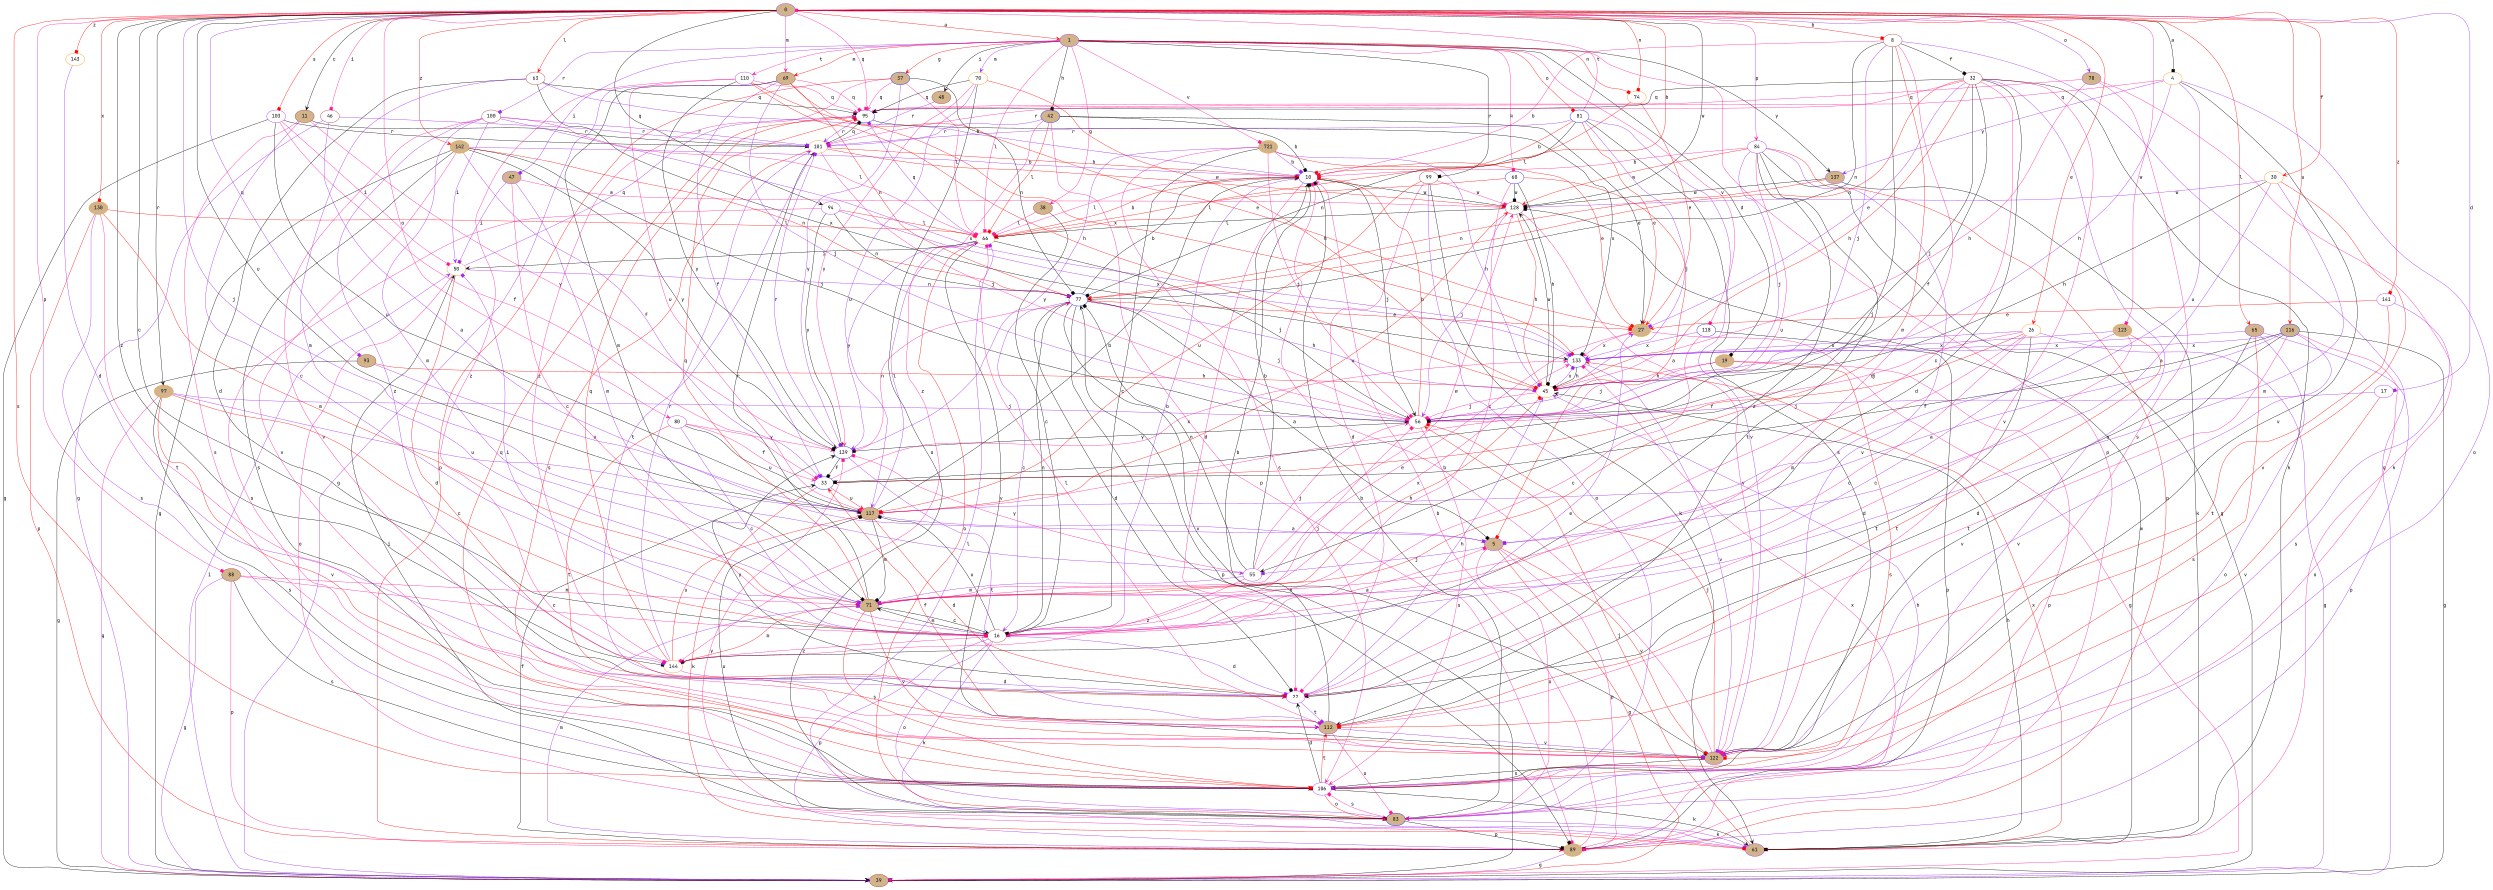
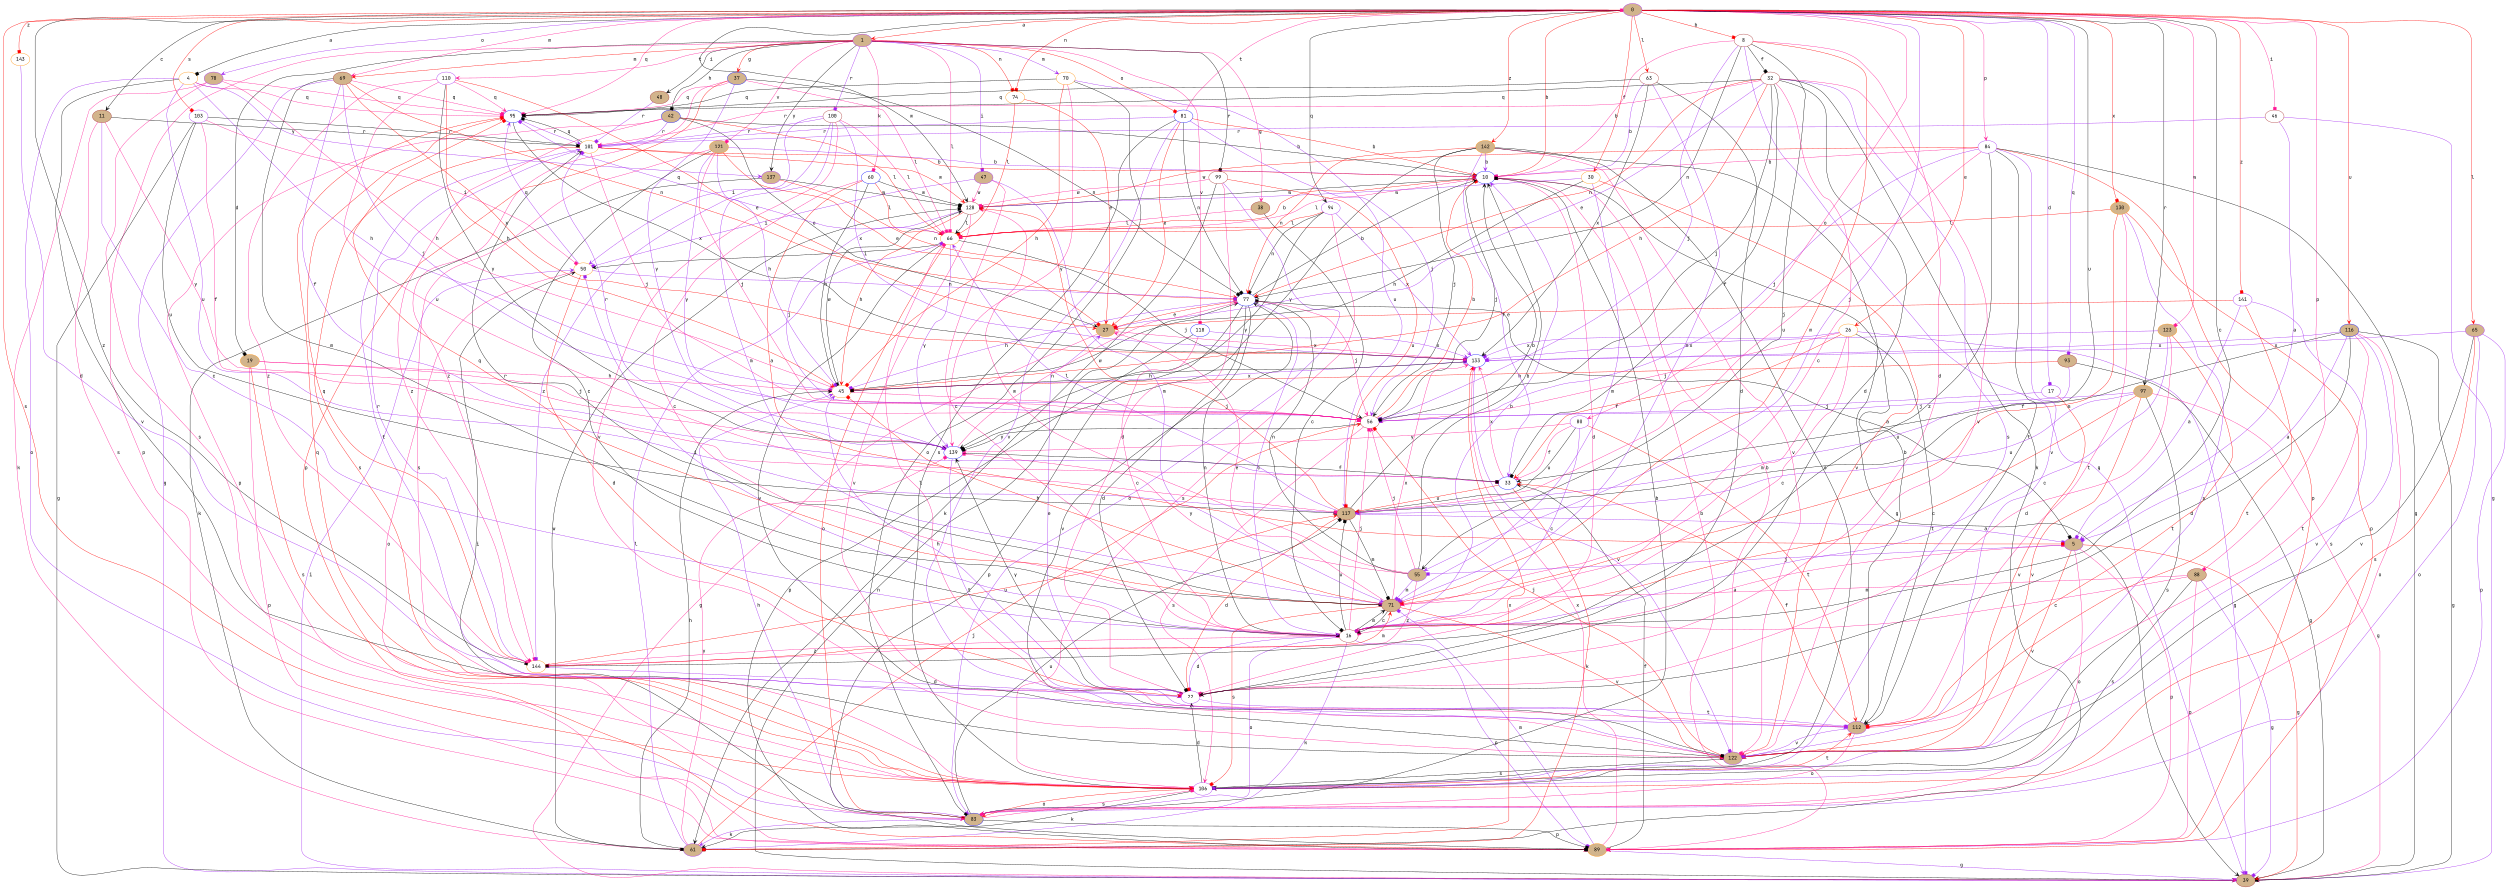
  strict digraph {
    fontname="JetBrains Mono"
    node [color=purple fillcolor=white fontname="JetBrains Mono" style=filled]
    edge [arrowhead=box color=purple fontname="JetBrains Mono"]
    0 [fillcolor=tan]
    1 [fillcolor=tan]
    4 [color=darkorange]
    8 [color=brown]
    10 [color=blue]
    11 [color=brown fillcolor=tan]
    16 [color=brown]
    17
    26 [color=darkorange]
    30 [color=darkorange]
    46 [color=brown]
-   55
+   55 [fillcolor=tan]
    63 [color=brown]
    65 [fillcolor=tan]
    69 [color=brown fillcolor=tan]
    74 [color=darkorange]
    78 [fillcolor=tan]
    80
    84
    88 [color=brown fillcolor=tan]
    93 [color=brown fillcolor=tan]
    94
    95 [color=blue]
    97 [color=darkorange fillcolor=tan]
    103
    106
    116 [color=blue fillcolor=tan]
    117 [color=brown fillcolor=tan]
    123 [color=darkorange fillcolor=tan]
    128 [color=brown]
    130 [color=darkorange fillcolor=tan]
    141
    142 [color=darkorange fillcolor=tan]
    143 [color=darkorange]
    144 [color=darkorange]
    19 [color=darkorange fillcolor=tan]
    37 [color=blue fillcolor=tan]
    38 [color=brown fillcolor=tan]
    42 [color=blue fillcolor=tan]
    47 [fillcolor=tan]
    48 [color=brown fillcolor=tan]
    60 [color=blue]
    66 [color=darkorange]
    70 [color=darkorange]
    81 [color=blue]
    89 [color=darkorange fillcolor=tan]
    99 [color=brown]
    100 [color=brown]
    110
    118 [color=blue]
-   121 [color=darkorange fillcolor=tan label=721]
+   121 [color=darkorange fillcolor=tan]
    137 [fillcolor=tan]
    45 [color=darkorange]
    83 [color=blue fillcolor=tan]
    122 [fillcolor=tan]
    39 [color=brown fillcolor=tan]
    22
    32 [color=brown]
    56 [color=brown]
    71 [color=brown fillcolor=tan]
    77 [color=blue]
    101 [color=darkorange]
    139 [color=blue]
    5 [fillcolor=tan]
    50 [color=darkorange]
    61 [fillcolor=tan]
    112 [fillcolor=tan]
    33 [color=blue]
    133 [color=blue]
    27 [color=darkorange fillcolor=tan]
    0 -> 1 [arrowhead=vee color=red label=a]
    0 -> 4 [color=black label=a]
    0 -> 8 [color=red label=b]
    0 -> 10 [color=red label=b]
    0 -> 11 [arrowhead=vee color=black label=c]
    0 -> 16 [arrowhead=vee color=black label=c]
    0 -> 17 [label=d]
    0 -> 26 [arrowhead=vee color=red label=e]
    0 -> 30 [arrowhead=vee color=red label=f]
    0 -> 46 [color=deeppink label=i]
    0 -> 55 [arrowhead=vee label=j]
    0 -> 63 [arrowhead=vee color=red label=l]
    0 -> 65 [arrowhead=vee color=red label=l]
    0 -> 69 [arrowhead=vee color=deeppink label=m]
    0 -> 74 [color=red label=n]
    0 -> 78 [arrowhead=vee label=o]
    0 -> 80 [arrowhead=vee color=deeppink label=o]
    0 -> 84 [arrowhead=vee color=deeppink label=p]
    0 -> 88 [color=deeppink label=p]
    0 -> 93 [label=q]
    0 -> 94 [arrowhead=vee color=black label=q]
    0 -> 95 [color=deeppink label=q]
    0 -> 97 [arrowhead=vee color=black label=r]
    0 -> 103 [color=red label=s]
    0 -> 106 [arrowhead=vee color=red label=s]
    0 -> 116 [arrowhead=vee color=red label=u]
    0 -> 117 [arrowhead=vee color=black label=u]
    0 -> 123 [color=deeppink label=w]
    0 -> 128 [arrowhead=vee color=black label=w]
    0 -> 130 [color=red label=x]
    0 -> 141 [color=red label=z]
    0 -> 142 [arrowhead=vee color=red label=z]
    0 -> 143 [color=red label=z]
    0 -> 144 [color=black label=z]
    1 -> 69 [arrowhead=vee color=red label=m]
    1 -> 74 [color=red label=n]
    1 -> 19 [color=black label=d]
    1 -> 37 [arrowhead=vee color=red label=g]
    1 -> 38 [arrowhead=vee color=deeppink label=g]
    1 -> 42 [color=black label=h]
    1 -> 47 [label=i]
    1 -> 48 [arrowhead=vee color=black label=i]
    1 -> 60 [color=deeppink label=k]
    1 -> 66 [color=deeppink label=l]
    1 -> 70 [arrowhead=vee label=m]
    1 -> 81 [color=red label=o]
    1 -> 89 [color=deeppink label=p]
    1 -> 99 [color=black label=r]
    1 -> 100 [label=r]
    1 -> 110 [arrowhead=vee color=deeppink label=t]
    1 -> 118 [color=deeppink label=v]
    1 -> 121 [color=deeppink label=v]
    1 -> 137 [arrowhead=vee color=black label=y]
    4 -> 95 [color=deeppink label=q]
    4 -> 117 [label=u]
    4 -> 137 [arrowhead=vee label=y]
    4 -> 45 [label=h]
    4 -> 83 [arrowhead=vee label=o]
    4 -> 122 [color=black label=v]
    8 -> 10 [color=deeppink label=b]
    8 -> 55 [arrowhead=vee color=black label=j]
    8 -> 39 [arrowhead=vee label=g]
    8 -> 22 [color=deeppink label=d]
    8 -> 32 [color=black label=f]
    8 -> 56 [label=j]
    8 -> 71 [color=red label=m]
    8 -> 77 [arrowhead=vee color=black label=n]
    10 -> 128 [color=black label=w]
    10 -> 66 [color=deeppink label=l]
    10 -> 22 [color=deeppink label=d]
    10 -> 56 [arrowhead=vee color=black label=j]
    11 -> 16 [label=c]
    11 -> 106 [color=deeppink label=s]
    11 -> 101 [color=black label=r]
    11 -> 139 [color=deeppink label=y]
    16 -> 10 [arrowhead=vee label=b]
    16 -> 117 [color=black label=u]
    16 -> 144 [arrowhead=vee color=deeppink label=z]
    16 -> 89 [label=p]
    16 -> 83 [arrowhead=vee label=o]
    16 -> 22 [label=d]
    16 -> 56 [color=deeppink label=j]
    16 -> 71 [arrowhead=vee color=black label=m]
    16 -> 77 [arrowhead=vee color=black label=n]
    16 -> 5 [color=deeppink label=a]
    16 -> 50 [label=i]
    16 -> 61 [label=k]
    17 -> 122 [color=red label=v]
    17 -> 56 [label=j]
    26 -> 16 [arrowhead=vee color=deeppink label=c]
    26 -> 39 [label=g]
    26 -> 56 [arrowhead=vee color=deeppink label=j]
    26 -> 71 [arrowhead=vee color=deeppink label=m]
    26 -> 112 [arrowhead=vee color=black label=t]
    26 -> 33 [arrowhead=vee color=red label=f]
    26 -> 133 [label=x]
    30 -> 128 [arrowhead=vee label=w]
    30 -> 45 [color=black label=h]
    30 -> 122 [arrowhead=vee color=red label=v]
    30 -> 71 [label=m]
-   30 -> 5 [label=a]
+   141 -> 5 [label=a]
    46 -> 39 [arrowhead=vee label=g]
    46 -> 101 [label=r]
    46 -> 5 [arrowhead=vee label=a]
    55 -> 10 [arrowhead=vee color=black label=b]
    55 -> 128 [arrowhead=vee color=deeppink label=w]
    55 -> 144 [arrowhead=vee color=deeppink label=z]
    55 -> 56 [arrowhead=vee color=deeppink label=j]
    55 -> 71 [label=m]
    55 -> 77 [color=black label=n]
    55 -> 139 [color=deeppink label=y]
    63 -> 10 [label=b]
    63 -> 95 [color=black label=q]
    63 -> 22 [arrowhead=vee color=black label=d]
    63 -> 71 [arrowhead=vee label=m]
    63 -> 133 [arrowhead=vee color=black label=x]
    65 -> 106 [arrowhead=vee color=red label=s]
    65 -> 89 [arrowhead=vee label=p]
    65 -> 83 [arrowhead=vee label=o]
    65 -> 122 [arrowhead=vee color=black label=v]
    65 -> 133 [arrowhead=vee label=x]
    69 -> 95 [color=deeppink label=q]
    69 -> 39 [arrowhead=vee label=g]
    69 -> 56 [arrowhead=vee label=j]
    69 -> 71 [color=black label=m]
    69 -> 77 [color=red label=n]
    69 -> 33 [label=f]
    69 -> 133 [color=red label=x]
    74 -> 66 [color=red label=l]
    74 -> 27 [arrowhead=vee color=red label=e]
    78 -> 95 [arrowhead=vee color=deeppink label=q]
    78 -> 106 [arrowhead=vee color=deeppink label=s]
    78 -> 45 [arrowhead=vee color=deeppink label=h]
    78 -> 61 [arrowhead=vee color=deeppink label=k]
    80 -> 16 [arrowhead=vee label=c]
    80 -> 117 [arrowhead=vee color=black label=u]
    80 -> 139 [arrowhead=vee color=deeppink label=y]
    80 -> 112 [arrowhead=vee color=red label=t]
    80 -> 33 [arrowhead=vee color=deeppink label=f]
    84 -> 10 [color=deeppink label=b]
    84 -> 117 [arrowhead=vee color=deeppink label=u]
    84 -> 128 [arrowhead=vee color=red label=w]
    84 -> 144 [color=black label=z]
    84 -> 89 [arrowhead=vee color=red label=p]
    84 -> 122 [label=v]
    84 -> 39 [arrowhead=vee color=black label=g]
    84 -> 56 [arrowhead=vee label=j]
    84 -> 112 [arrowhead=vee color=black label=t]
    88 -> 16 [color=deeppink label=c]
    88 -> 106 [color=black label=s]
    88 -> 89 [arrowhead=vee color=deeppink label=p]
    88 -> 39 [label=g]
    88 -> 71 [color=deeppink label=m]
    93 -> 117 [label=u]
    93 -> 45 [arrowhead=vee color=red label=h]
    93 -> 39 [arrowhead=vee color=black label=g]
    94 -> 106 [color=deeppink label=s]
    94 -> 66 [color=red label=l]
    94 -> 77 [color=black label=n]
    94 -> 139 [arrowhead=vee color=black label=y]
    94 -> 133 [arrowhead=vee label=x]
    95 -> 101 [arrowhead=vee label=r]
    95 -> 133 [color=black label=x]
    97 -> 16 [color=red label=c]
    97 -> 106 [arrowhead=vee color=black label=s]
    97 -> 117 [arrowhead=vee label=u]
    97 -> 122 [arrowhead=vee color=red label=v]
    97 -> 39 [arrowhead=vee color=deeppink label=g]
    97 -> 56 [label=j]
    103 -> 117 [color=black label=u]
    103 -> 39 [arrowhead=vee color=black label=g]
    103 -> 101 [arrowhead=vee color=black label=r]
    103 -> 50 [color=deeppink label=i]
    103 -> 33 [color=deeppink label=f]
    106 -> 95 [color=red label=q]
    106 -> 83 [arrowhead=vee color=red label=o]
    106 -> 22 [arrowhead=vee color=black label=d]
    106 -> 61 [arrowhead=vee color=black label=k]
    106 -> 112 [arrowhead=vee color=red label=t]
    116 -> 83 [arrowhead=vee color=deeppink label=o]
    116 -> 122 [arrowhead=vee label=v]
    116 -> 39 [color=black label=g]
    116 -> 22 [color=black label=d]
    116 -> 5 [label=a]
    116 -> 112 [color=deeppink label=t]
    116 -> 33 [arrowhead=vee color=black label=f]
    116 -> 133 [label=x]
    117 -> 10 [arrowhead=vee color=black label=b]
    117 -> 128 [arrowhead=vee color=red label=w]
    117 -> 66 [arrowhead=vee label=l]
    117 -> 22 [color=red label=d]
    117 -> 71 [color=black label=m]
    117 -> 5 [label=a]
    123 -> 16 [label=c]
    123 -> 22 [color=deeppink label=d]
    123 -> 112 [color=red label=t]
    123 -> 133 [arrowhead=vee label=x]
    128 -> 66 [arrowhead=vee color=black label=l]
    128 -> 45 [arrowhead=vee color=red label=h]
    128 -> 122 [color=deeppink label=v]
    128 -> 56 [arrowhead=vee label=j]
    130 -> 106 [arrowhead=vee label=s]
    130 -> 66 [arrowhead=vee color=red label=l]
    130 -> 89 [arrowhead=vee color=red label=p]
    130 -> 71 [arrowhead=vee color=red label=m]
    130 -> 112 [arrowhead=vee color=deeppink label=t]
    141 -> 106 [label=s]
    141 -> 112 [color=red label=t]
    141 -> 27 [arrowhead=vee color=red label=e]
    142 -> 10 [arrowhead=vee label=b]
    142 -> 106 [color=black label=s]
    142 -> 122 [arrowhead=vee color=deeppink label=v]
    142 -> 39 [arrowhead=vee color=black label=g]
    142 -> 56 [arrowhead=vee color=black label=j]
    142 -> 77 [arrowhead=vee color=red label=n]
    142 -> 139 [color=black label=y]
    142 -> 33 [arrowhead=vee label=f]
    143 -> 22 [label=d]
    144 -> 95 [arrowhead=vee color=red label=q]
    144 -> 117 [arrowhead=vee color=red label=u]
    144 -> 22 [arrowhead=vee label=d]
    144 -> 71 [arrowhead=vee color=red label=m]
    144 -> 101 [arrowhead=vee label=r]
    19 -> 106 [arrowhead=vee color=red label=s]
    19 -> 89 [arrowhead=vee color=deeppink label=p]
    19 -> 45 [arrowhead=vee color=deeppink label=h]
    19 -> 56 [color=deeppink label=j]
    37 -> 95 [arrowhead=vee color=deeppink label=q]
    37 -> 144 [color=deeppink label=z]
    37 -> 66 [color=deeppink label=l]
    37 -> 89 [arrowhead=vee color=red label=p]
    37 -> 77 [color=black label=n]
    37 -> 139 [label=y]
    38 -> 16 [color=black label=c]
    38 -> 66 [color=deeppink label=l]
    42 -> 10 [color=black label=b]
    42 -> 144 [color=deeppink label=z]
    42 -> 66 [color=red label=l]
    42 -> 89 [color=deeppink label=p]
    42 -> 101 [arrowhead=vee label=r]
    42 -> 27 [arrowhead=vee color=black label=e]
    47 -> 16 [arrowhead=vee color=deeppink label=c]
    47 -> 128 [arrowhead=vee color=deeppink label=w]
    47 -> 71 [arrowhead=vee label=m]
    47 -> 50 [label=i]
    48 -> 101 [label=r]
    60 -> 16 [color=deeppink label=c]
    60 -> 128 [color=black label=w]
    60 -> 66 [arrowhead=vee color=red label=l]
    60 -> 45 [color=black label=h]
    60 -> 5 [color=red label=a]
    66 -> 10 [arrowhead=vee color=red label=b]
    66 -> 95 [label=q]
    66 -> 83 [color=red label=o]
    66 -> 122 [color=black label=v]
    66 -> 56 [arrowhead=vee color=black label=j]
    66 -> 139 [arrowhead=vee label=y]
    66 -> 50 [arrowhead=vee color=black label=i]
    70 -> 95 [arrowhead=vee color=black label=q]
    70 -> 117 [arrowhead=vee label=u]
    70 -> 45 [color=red label=h]
    70 -> 83 [color=black label=o]
    70 -> 139 [arrowhead=vee color=deeppink label=y]
    81 -> 0 [color=deeppink label=t]
    81 -> 10 [arrowhead=vee color=red label=b]
    81 -> 106 [arrowhead=vee color=black label=s]
    81 -> 122 [label=v]
    81 -> 56 [arrowhead=vee label=j]
    81 -> 77 [color=black label=n]
    81 -> 101 [label=r]
    81 -> 27 [arrowhead=vee color=red label=e]
    89 -> 10 [arrowhead=vee color=deeppink label=b]
    89 -> 39 [label=g]
    89 -> 71 [label=m]
    89 -> 33 [arrowhead=vee color=black label=f]
    89 -> 133 [color=deeppink label=x]
    99 -> 117 [color=red label=u]
    99 -> 128 [color=deeppink label=w]
    99 -> 83 [arrowhead=vee label=o]
    99 -> 22 [color=deeppink label=d]
    99 -> 61 [arrowhead=vee color=black label=k]
    100 -> 144 [label=z]
    100 -> 66 [color=deeppink label=l]
    100 -> 122 [color=deeppink label=v]
    100 -> 71 [label=m]
    100 -> 101 [label=r]
    100 -> 50 [arrowhead=vee label=i]
    100 -> 133 [label=x]
    110 -> 95 [arrowhead=vee color=deeppink label=q]
    110 -> 117 [color=deeppink label=u]
    110 -> 144 [arrowhead=vee color=deeppink label=z]
    110 -> 45 [arrowhead=vee color=red label=h]
    110 -> 139 [arrowhead=vee color=black label=y]
    110 -> 27 [arrowhead=vee color=red label=e]
    118 -> 16 [color=deeppink label=c]
    118 -> 89 [color=black label=p]
    118 -> 133 [arrowhead=vee label=x]
    121 -> 10 [label=b]
    121 -> 16 [color=black label=c]
    121 -> 106 [arrowhead=vee color=deeppink label=s]
    121 -> 45 [label=h]
    121 -> 56 [color=deeppink label=j]
    121 -> 139 [arrowhead=vee label=y]
    121 -> 27 [color=red label=e]
    137 -> 128 [color=black label=w]
    137 -> 77 [arrowhead=vee color=red label=n]
    137 -> 61 [color=black label=k]
    45 -> 128 [arrowhead=vee color=black label=w]
    45 -> 56 [color=deeppink label=j]
    45 -> 133 [label=x]
    83 -> 10 [color=black label=b]
    83 -> 106 [color=deeppink label=s]
    83 -> 117 [color=black label=u]
    83 -> 89 [color=black label=p]
    83 -> 45 [arrowhead=vee label=h]
    83 -> 50 [arrowhead=vee color=black label=i]
    83 -> 61 [arrowhead=vee label=k]
    122 -> 10 [color=deeppink label=b]
    122 -> 106 [arrowhead=vee color=black label=s]
    122 -> 56 [color=red label=j]
    39 -> 77 [arrowhead=vee color=black label=n]
    39 -> 50 [arrowhead=vee label=i]
    22 -> 45 [arrowhead=vee label=h]
    22 -> 139 [arrowhead=vee color=black label=y]
    22 -> 112 [label=t]
    22 -> 27 [arrowhead=vee label=e]
    32 -> 16 [arrowhead=vee color=deeppink label=c]
    32 -> 95 [arrowhead=vee color=black label=q]
    32 -> 106 [label=s]
    32 -> 45 [color=red label=h]
    32 -> 122 [color=deeppink label=v]
    32 -> 22 [arrowhead=vee color=black label=d]
    32 -> 56 [color=black label=j]
    32 -> 77 [arrowhead=vee color=red label=n]
    32 -> 101 [arrowhead=vee color=deeppink label=r]
    32 -> 61 [color=black label=k]
    32 -> 33 [color=black label=f]
    32 -> 27 [label=e]
    56 -> 10 [color=red label=b]
    56 -> 106 [arrowhead=vee color=deeppink label=s]
    56 -> 139 [color=black label=y]
    71 -> 16 [arrowhead=vee color=black label=c]
    71 -> 95 [color=red label=q]
    71 -> 106 [color=red label=s]
    71 -> 45 [color=red label=h]
    71 -> 122 [arrowhead=vee color=red label=v]
    71 -> 101 [arrowhead=vee color=black label=r]
    71 -> 133 [arrowhead=vee color=deeppink label=x]
    71 -> 27 [arrowhead=vee color=deeppink label=e]
    77 -> 10 [arrowhead=vee color=black label=b]
    77 -> 16 [arrowhead=vee label=c]
    77 -> 89 [color=black label=p]
    77 -> 45 [label=h]
    77 -> 122 [color=black label=v]
    77 -> 22 [color=black label=d]
    77 -> 56 [arrowhead=vee color=deeppink label=j]
    77 -> 5 [color=black label=a]
    77 -> 27 [color=red label=e]
    101 -> 10 [arrowhead=vee color=red label=b]
    101 -> 95 [color=black label=q]
    101 -> 106 [arrowhead=vee color=red label=s]
    101 -> 128 [arrowhead=vee color=red label=w]
    101 -> 56 [color=deeppink label=j]
    101 -> 112 [arrowhead=vee label=t]
    139 -> 77 [arrowhead=vee color=deeppink label=n]
    139 -> 101 [label=r]
    139 -> 112 [label=t]
    139 -> 33 [color=black label=f]
    5 -> 55 [label=j]
    5 -> 89 [color=deeppink label=p]
    5 -> 83 [arrowhead=vee color=deeppink label=o]
    5 -> 122 [color=red label=v]
    5 -> 39 [arrowhead=vee color=red label=g]
    50 -> 95 [arrowhead=vee label=q]
    50 -> 83 [arrowhead=vee color=deeppink label=o]
    50 -> 22 [arrowhead=vee color=red label=d]
    50 -> 77 [label=n]
    61 -> 128 [color=black label=w]
    61 -> 66 [label=l]
    61 -> 45 [arrowhead=vee color=black label=h]
    61 -> 56 [arrowhead=vee color=red label=j]
    61 -> 139 [color=deeppink label=y]
    61 -> 133 [arrowhead=vee color=red label=x]
    112 -> 10 [color=black label=b]
    112 -> 66 [color=deeppink label=l]
    112 -> 83 [color=deeppink label=o]
    112 -> 122 [label=v]
    112 -> 33 [arrowhead=vee color=red label=f]
    33 -> 117 [arrowhead=vee color=red label=u]
    33 -> 61 [color=red label=k]
    33 -> 133 [arrowhead=vee color=deeppink label=x]
    133 -> 45 [color=black label=h]
    133 -> 122 [label=v]
    27 -> 39 [arrowhead=vee color=deeppink label=g]
    27 -> 133 [arrowhead=vee color=deeppink label=x]
  }
